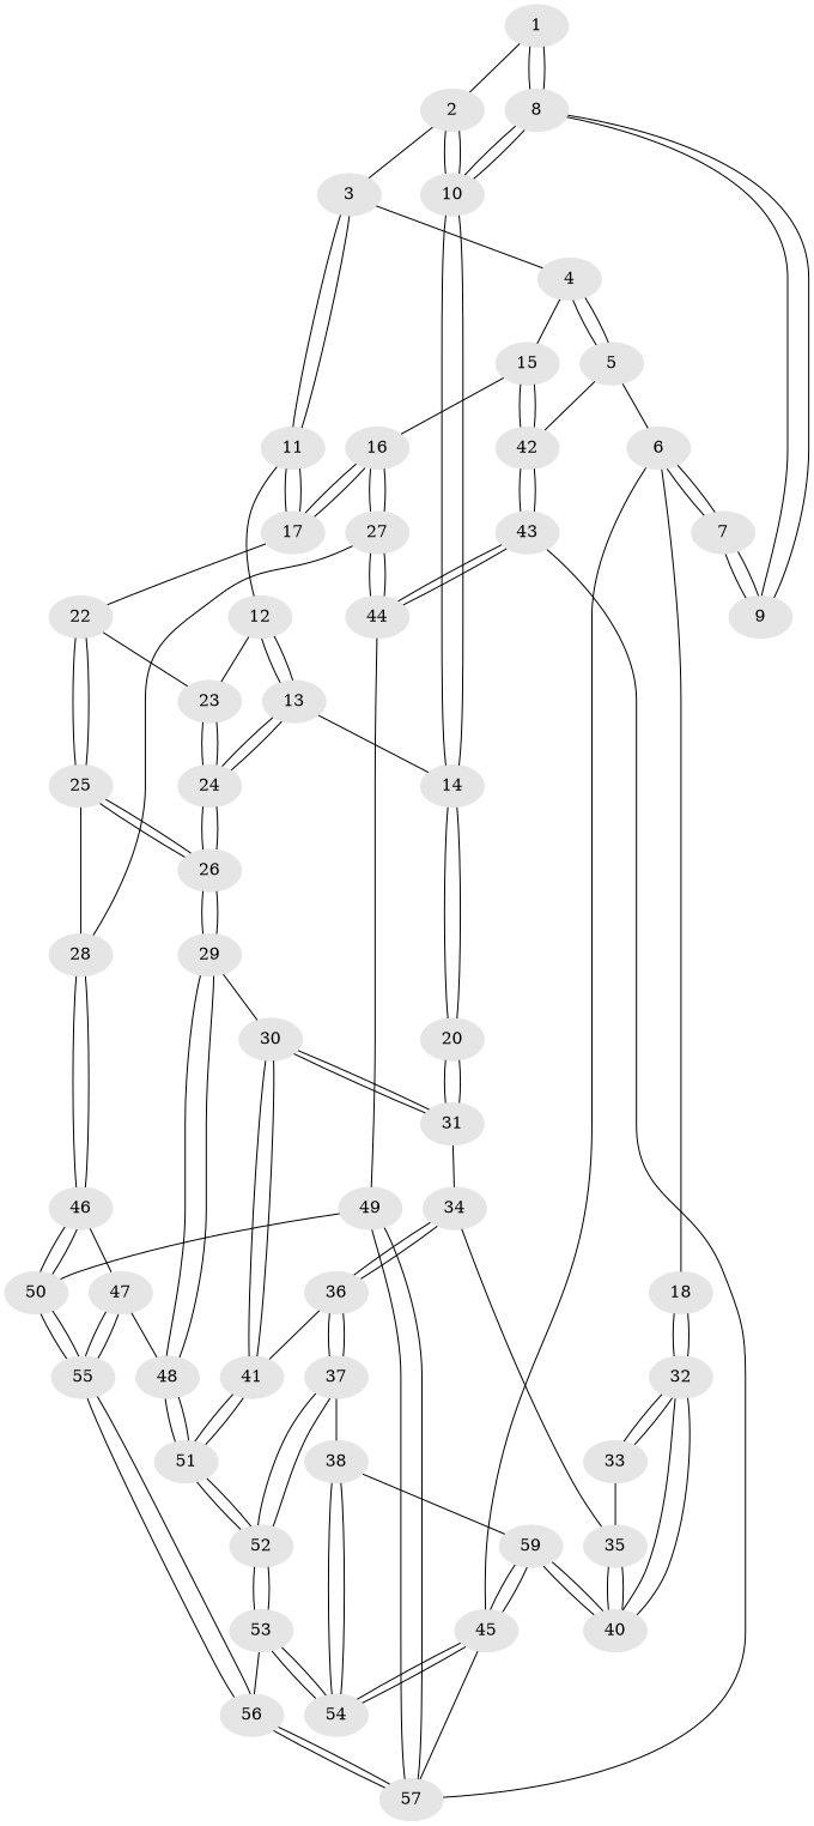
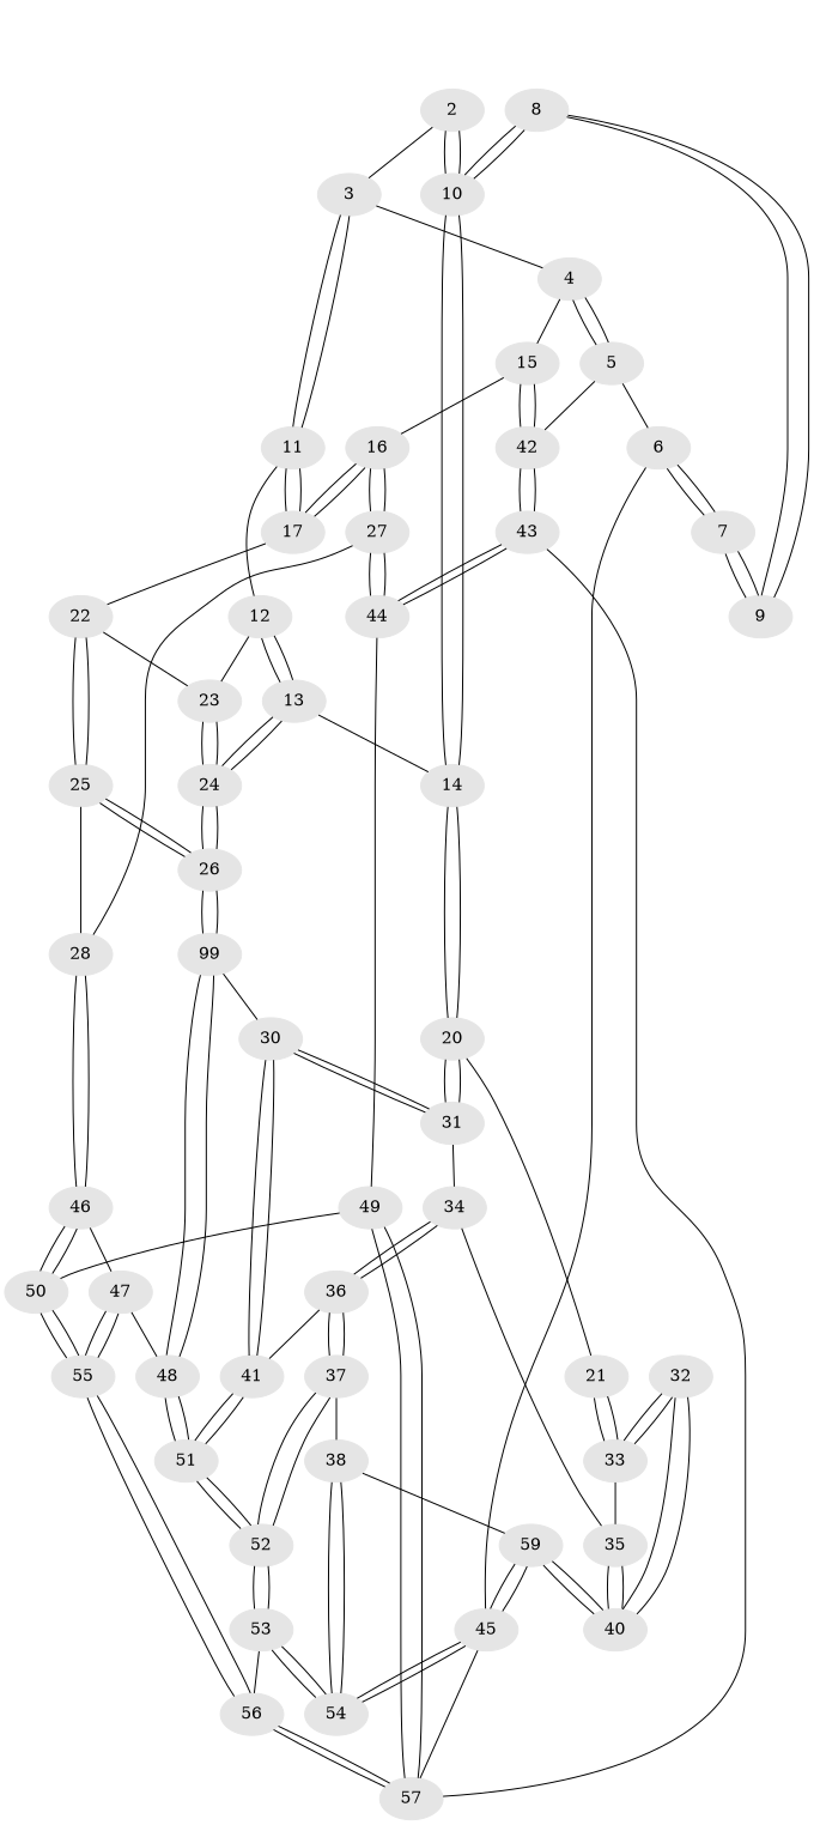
  graph {
    node [color=gray90 style=filled]
-   1
    2
    8
    3
    10
    9
    4
    11
    14
    5
    15
    12
    17
    6
    42
    16
    7
-   18
    45
    43
    44
    57
    32
    54
    20
    13
    23
    22
    24
    26
+   21
    31
    27
    28
    25
    33
    40
    34
    35
-   29
+   29 [label=99]
    46
    30
    48
    49
    47
    50
    41
    51
    36
    37
    38
    52
    n53 [label=59]
    53
    55
    56
-   1 -- 2
-   1 -- 8
-   1 -- 8
    2 -- 3
    2 -- 10
    2 -- 10
    8 -- 10
    8 -- 10
    8 -- 9
    8 -- 9
    3 -- 4
    3 -- 11
    3 -- 11
    10 -- 14
    10 -- 14
    4 -- 5
    4 -- 5
    4 -- 15
    11 -- 12
    11 -- 17
    11 -- 17
    14 -- 20
    14 -- 20
    5 -- 6
    5 -- 42
    15 -- 42
    15 -- 42
    15 -- 16
    12 -- 13
    12 -- 13
    12 -- 23
    17 -- 22
    6 -- 7
    6 -- 7
-   6 -- 18
    6 -- 45
    42 -- 43
    42 -- 43
    16 -- 17
    16 -- 17
    16 -- 27
    16 -- 27
    7 -- 9
    7 -- 9
-   18 -- 32
-   18 -- 32
    45 -- 57
    45 -- 54
    45 -- 54
    43 -- 44
    43 -- 44
    43 -- 57
    44 -- 49
    32 -- 33
    32 -- 33
    32 -- 40
    32 -- 40
+   20 -- 21
    20 -- 31
    20 -- 31
    13 -- 14
    13 -- 24
    13 -- 24
    23 -- 24
    23 -- 24
    22 -- 23
    22 -- 25
    22 -- 25
    24 -- 26
    24 -- 26
    26 -- 29
    26 -- 29
+   21 -- 33
+   21 -- 33
    31 -- 34
    27 -- 44
    27 -- 44
    27 -- 28
    28 -- 46
    28 -- 46
    25 -- 26
    25 -- 26
    25 -- 28
    33 -- 35
    34 -- 35
    34 -- 36
    34 -- 36
    35 -- 40
    35 -- 40
    29 -- 30
    29 -- 48
    29 -- 48
    46 -- 47
    46 -- 50
    46 -- 50
    30 -- 31
    30 -- 31
    30 -- 41
    30 -- 41
    48 -- 51
    48 -- 51
    49 -- 57
    49 -- 57
    49 -- 50
    47 -- 48
    47 -- 55
    47 -- 55
    50 -- 55
    50 -- 55
    41 -- 51
    41 -- 51
    51 -- 52
    51 -- 52
    36 -- 41
    36 -- 37
    36 -- 37
    37 -- 38
    37 -- 52
    37 -- 52
    38 -- 54
    38 -- 54
    38 -- n53
    52 -- 53
    52 -- 53
    n53 -- 45
    n53 -- 45
    n53 -- 40
    n53 -- 40
    53 -- 54
    53 -- 54
    53 -- 56
    55 -- 56
    55 -- 56
    56 -- 57
    56 -- 57
  }
